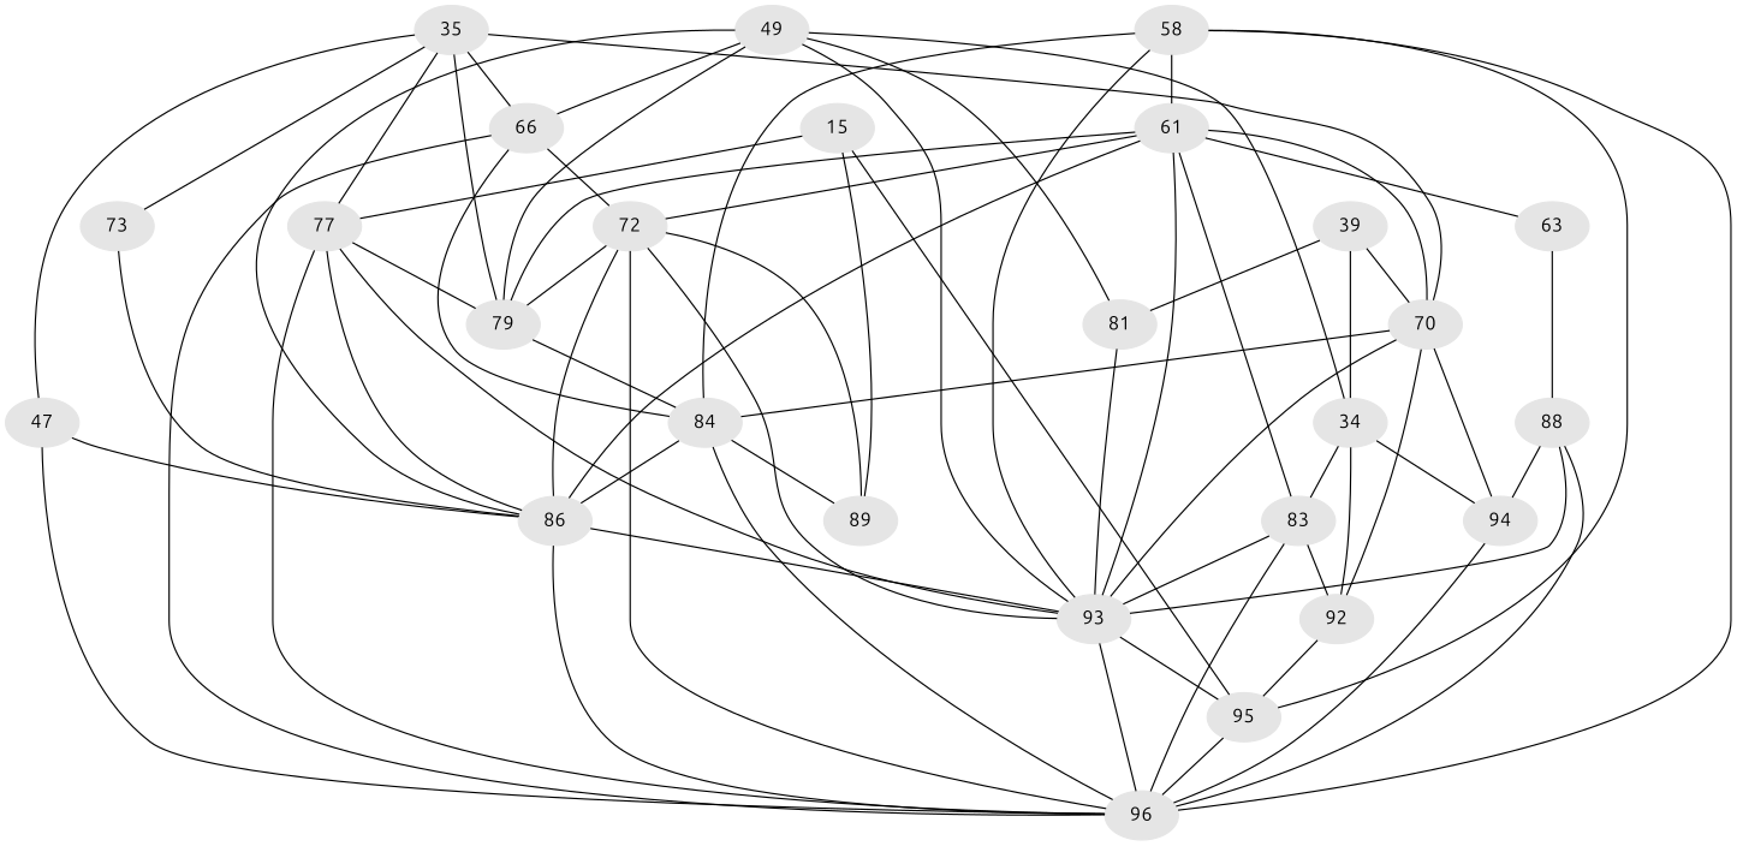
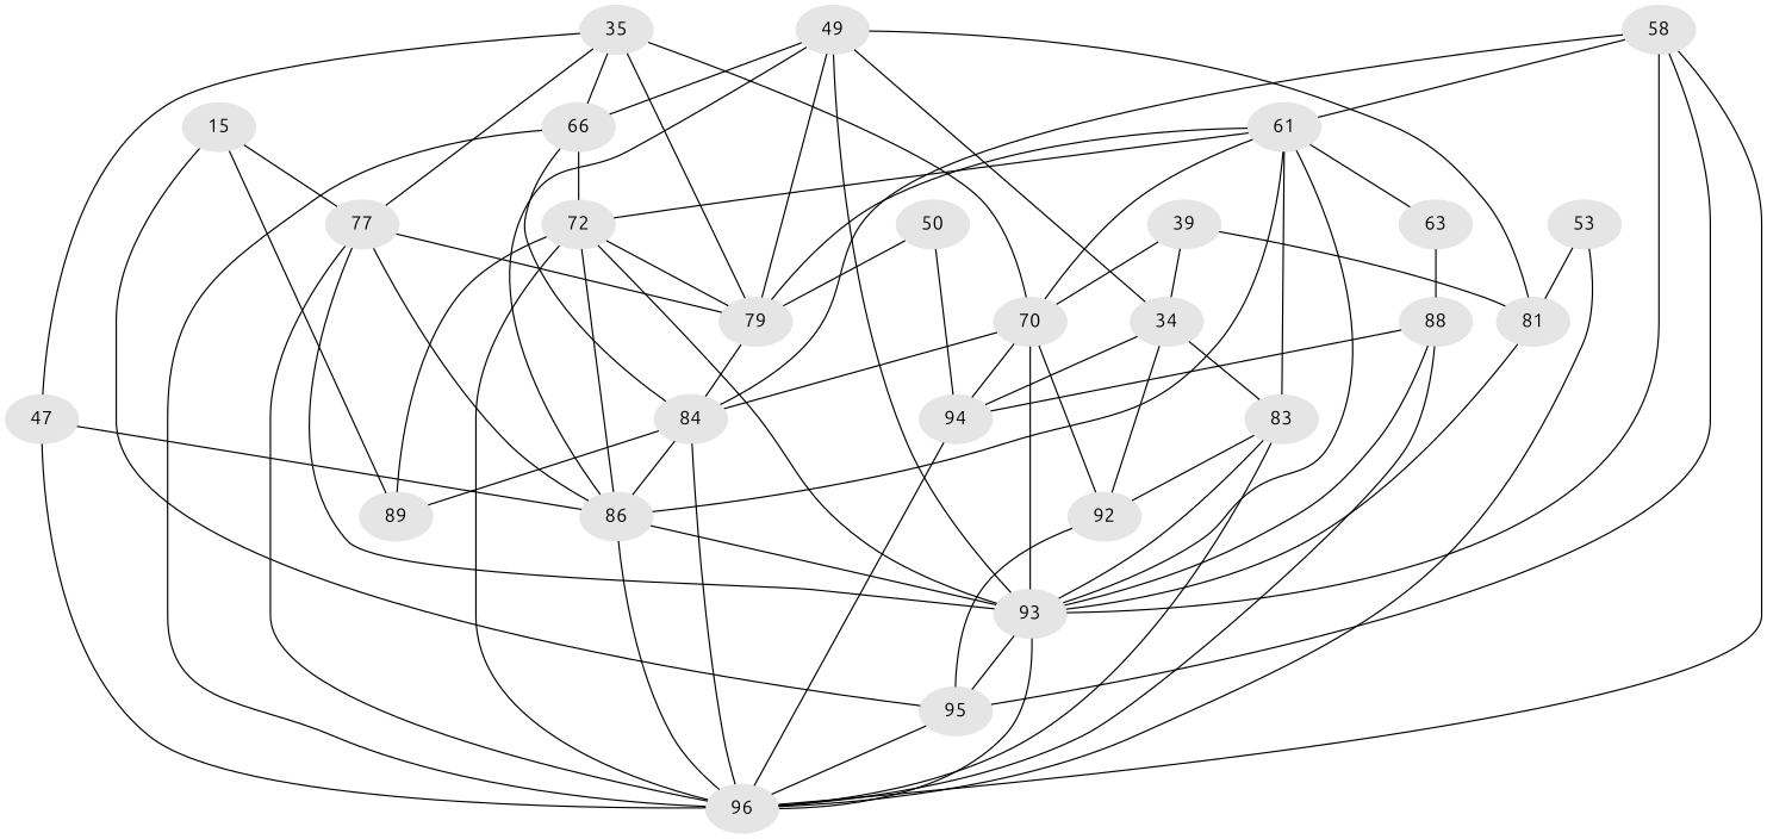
  graph {
    fontname=Ubuntu
    node [color=gray90 fontname=Ubuntu style=filled]
    edge [fontname=Ubuntu]
    77 [super="+38+51"]
    86 [super="+43+76"]
    79 [super="+74"]
    96 [super="+18+90+52+91"]
    93 [super="+10+80+82"]
    15
    89
    95 [super="+32+87"]
    35 [super="+24+25"]
    47 [super="+7"]
    66 [super="+60"]
    70 [super="+17+65"]
-   73
    84 [super="+2+37+78"]
    72 [super="+71+33+44"]
    94 [super="+55"]
    92 [super="+45"]
    n18 [label=34 super="+27"]
    83 [super="+75"]
    39
    81 [super="+26"]
    49 [super="+21+36"]
+   50
+   53
    58 [super="+9+42"]
    61 [super="+28+16"]
    63
    88 [super="+41"]
    77 -- 86 [weight=2]
    77 -- 79
    77 -- 96 [weight=2]
    77 -- 93
    86 -- 96 [weight=3]
    86 -- 93
    79 -- 84 [weight=3]
    93 -- 96
    93 -- 95 [weight=3]
    15 -- 77
    15 -- 89
    15 -- 95
    95 -- 96 [weight=2]
    35 -- 77
    35 -- 79 [weight=3]
    35 -- 47 [weight=2]
    35 -- 66 [weight=2]
    35 -- 70 [weight=2]
-   35 -- 73
    47 -- 86 [weight=2]
    47 -- 96
    66 -- 96
    66 -- 84
    66 -- 72
    70 -- 93 [weight=3]
    70 -- 84
    70 -- 94 [weight=3]
    70 -- 92 [weight=3]
-   73 -- 86
    84 -- 86 [weight=4]
    84 -- 96
    84 -- 89
    72 -- 86 [weight=2]
    72 -- 79 [weight=2]
    72 -- 96 [weight=2]
    72 -- 93
    72 -- 89
    94 -- 96 [weight=3]
    92 -- 95 [weight=3]
    n18 -- 94
    n18 -- 92
    n18 -- 83 [weight=2]
    83 -- 96 [weight=3]
    83 -- 93
    83 -- 92
    39 -- 70
    39 -- n18
    39 -- 81
    81 -- 93
    49 -- 86
    49 -- 79
    49 -- 93
    49 -- 66
    49 -- n18
    49 -- 81
+   50 -- 79
+   50 -- 94
+   53 -- 96
+   53 -- 81 [weight=2]
    58 -- 96 [weight=2]
    58 -- 93
    58 -- 95 [weight=2]
    58 -- 84 [weight=2]
    58 -- 61 [weight=2]
    61 -- 86
    61 -- 79 [weight=2]
    61 -- 93
    61 -- 70
    61 -- 72 [weight=2]
    61 -- 83 [weight=2]
    61 -- 63
    63 -- 88
    88 -- 96
    88 -- 93
    88 -- 94 [weight=2]
  }
